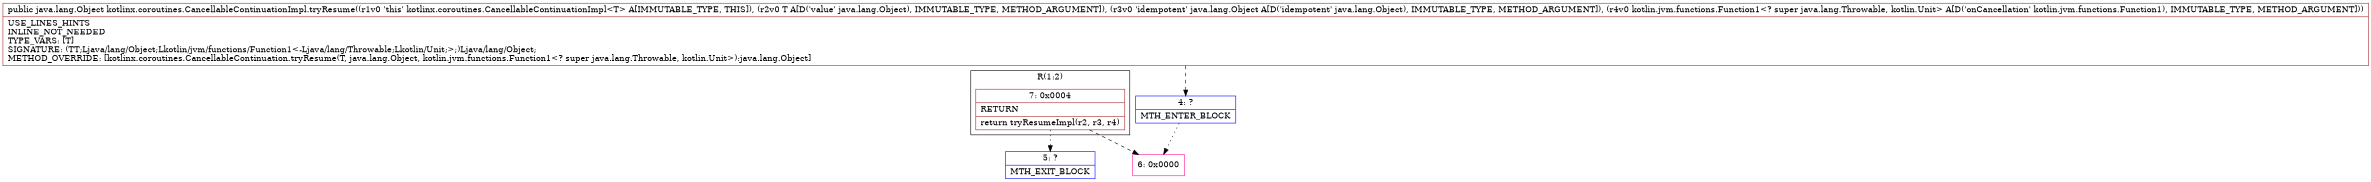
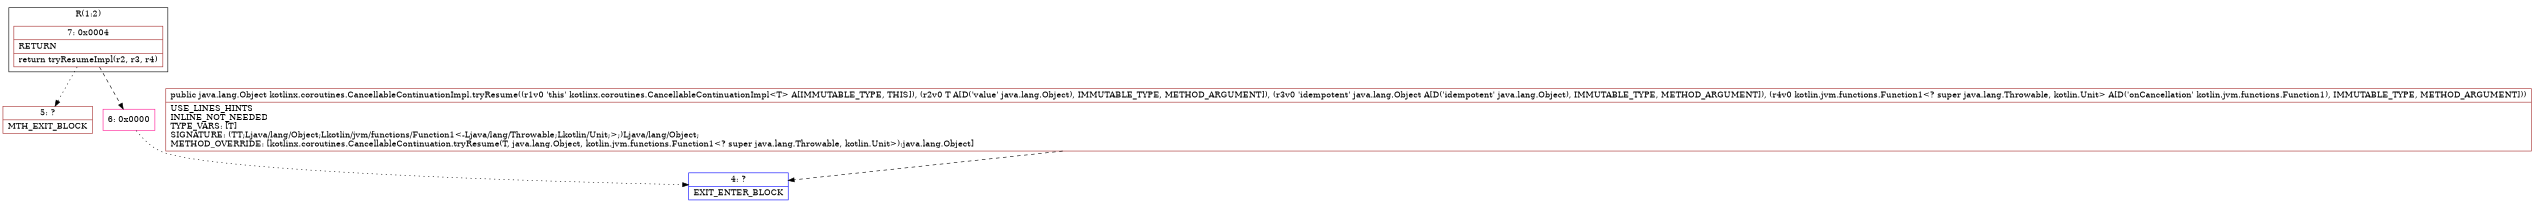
  digraph {
    node [color=brown shape=record]
    edge [style=dotted]
    n1 [label="{7\:\ 0x0004|RETURN\l|return tryResumeImpl(r2, r3, r4)\l}"]
-   n2 [color=blue label="{5\:\ ?|MTH_EXIT_BLOCK\l}"]
+   n2 [label="{5\:\ ?|MTH_EXIT_BLOCK\l}"]
    n3 [color=deeppink label="{6\:\ 0x0000}"]
-   n4 [color=blue label="{4\:\ ?|MTH_ENTER_BLOCK\l}"]
+   n4 [color=blue label="{4\:\ ?|EXIT_ENTER_BLOCK\l}"]
    n5 [label="{public java.lang.Object kotlinx.coroutines.CancellableContinuationImpl.tryResume((r1v0 'this' kotlinx.coroutines.CancellableContinuationImpl\<T\> A[IMMUTABLE_TYPE, THIS]), (r2v0 T A[D('value' java.lang.Object), IMMUTABLE_TYPE, METHOD_ARGUMENT]), (r3v0 'idempotent' java.lang.Object A[D('idempotent' java.lang.Object), IMMUTABLE_TYPE, METHOD_ARGUMENT]), (r4v0 kotlin.jvm.functions.Function1\<? super java.lang.Throwable, kotlin.Unit\> A[D('onCancellation' kotlin.jvm.functions.Function1), IMMUTABLE_TYPE, METHOD_ARGUMENT]))  | USE_LINES_HINTS\lINLINE_NOT_NEEDED\lTYPE_VARS: [T]\lSIGNATURE: (TT;Ljava\/lang\/Object;Lkotlin\/jvm\/functions\/Function1\<\-Ljava\/lang\/Throwable;Lkotlin\/Unit;\>;)Ljava\/lang\/Object;\lMETHOD_OVERRIDE: [kotlinx.coroutines.CancellableContinuation.tryResume(T, java.lang.Object, kotlin.jvm.functions.Function1\<? super java.lang.Throwable, kotlin.Unit\>):java.lang.Object]\l}"]
    subgraph cluster_1 {
      label="R(1:2)"
      n1
    }
    n1 -> n2
    n1 -> n3 [style=dashed]
-   n4 -> n3
+   n3 -> n4
    n5 -> n4 [style=dashed]
  }
